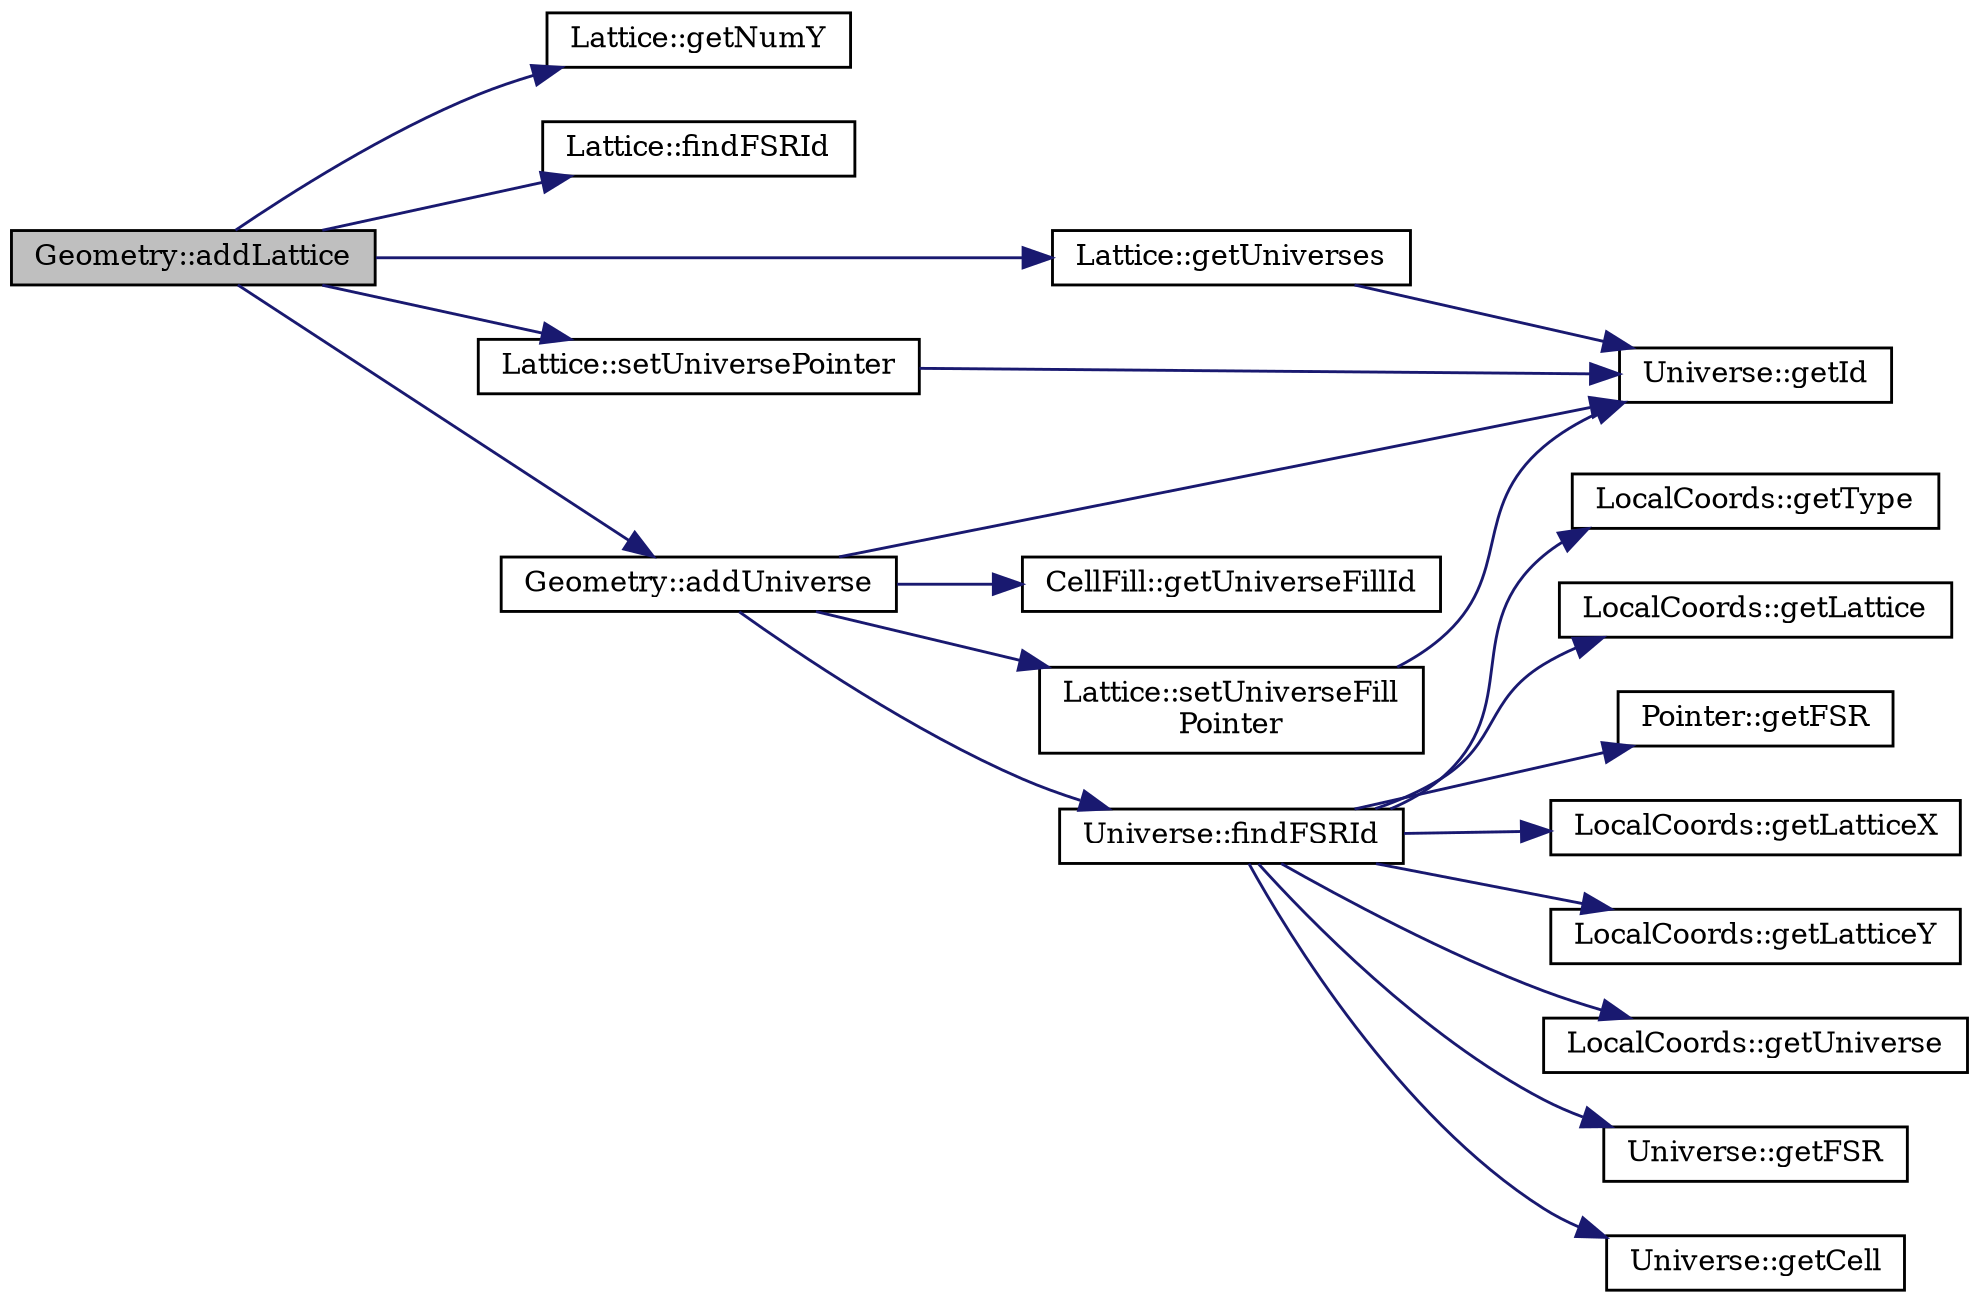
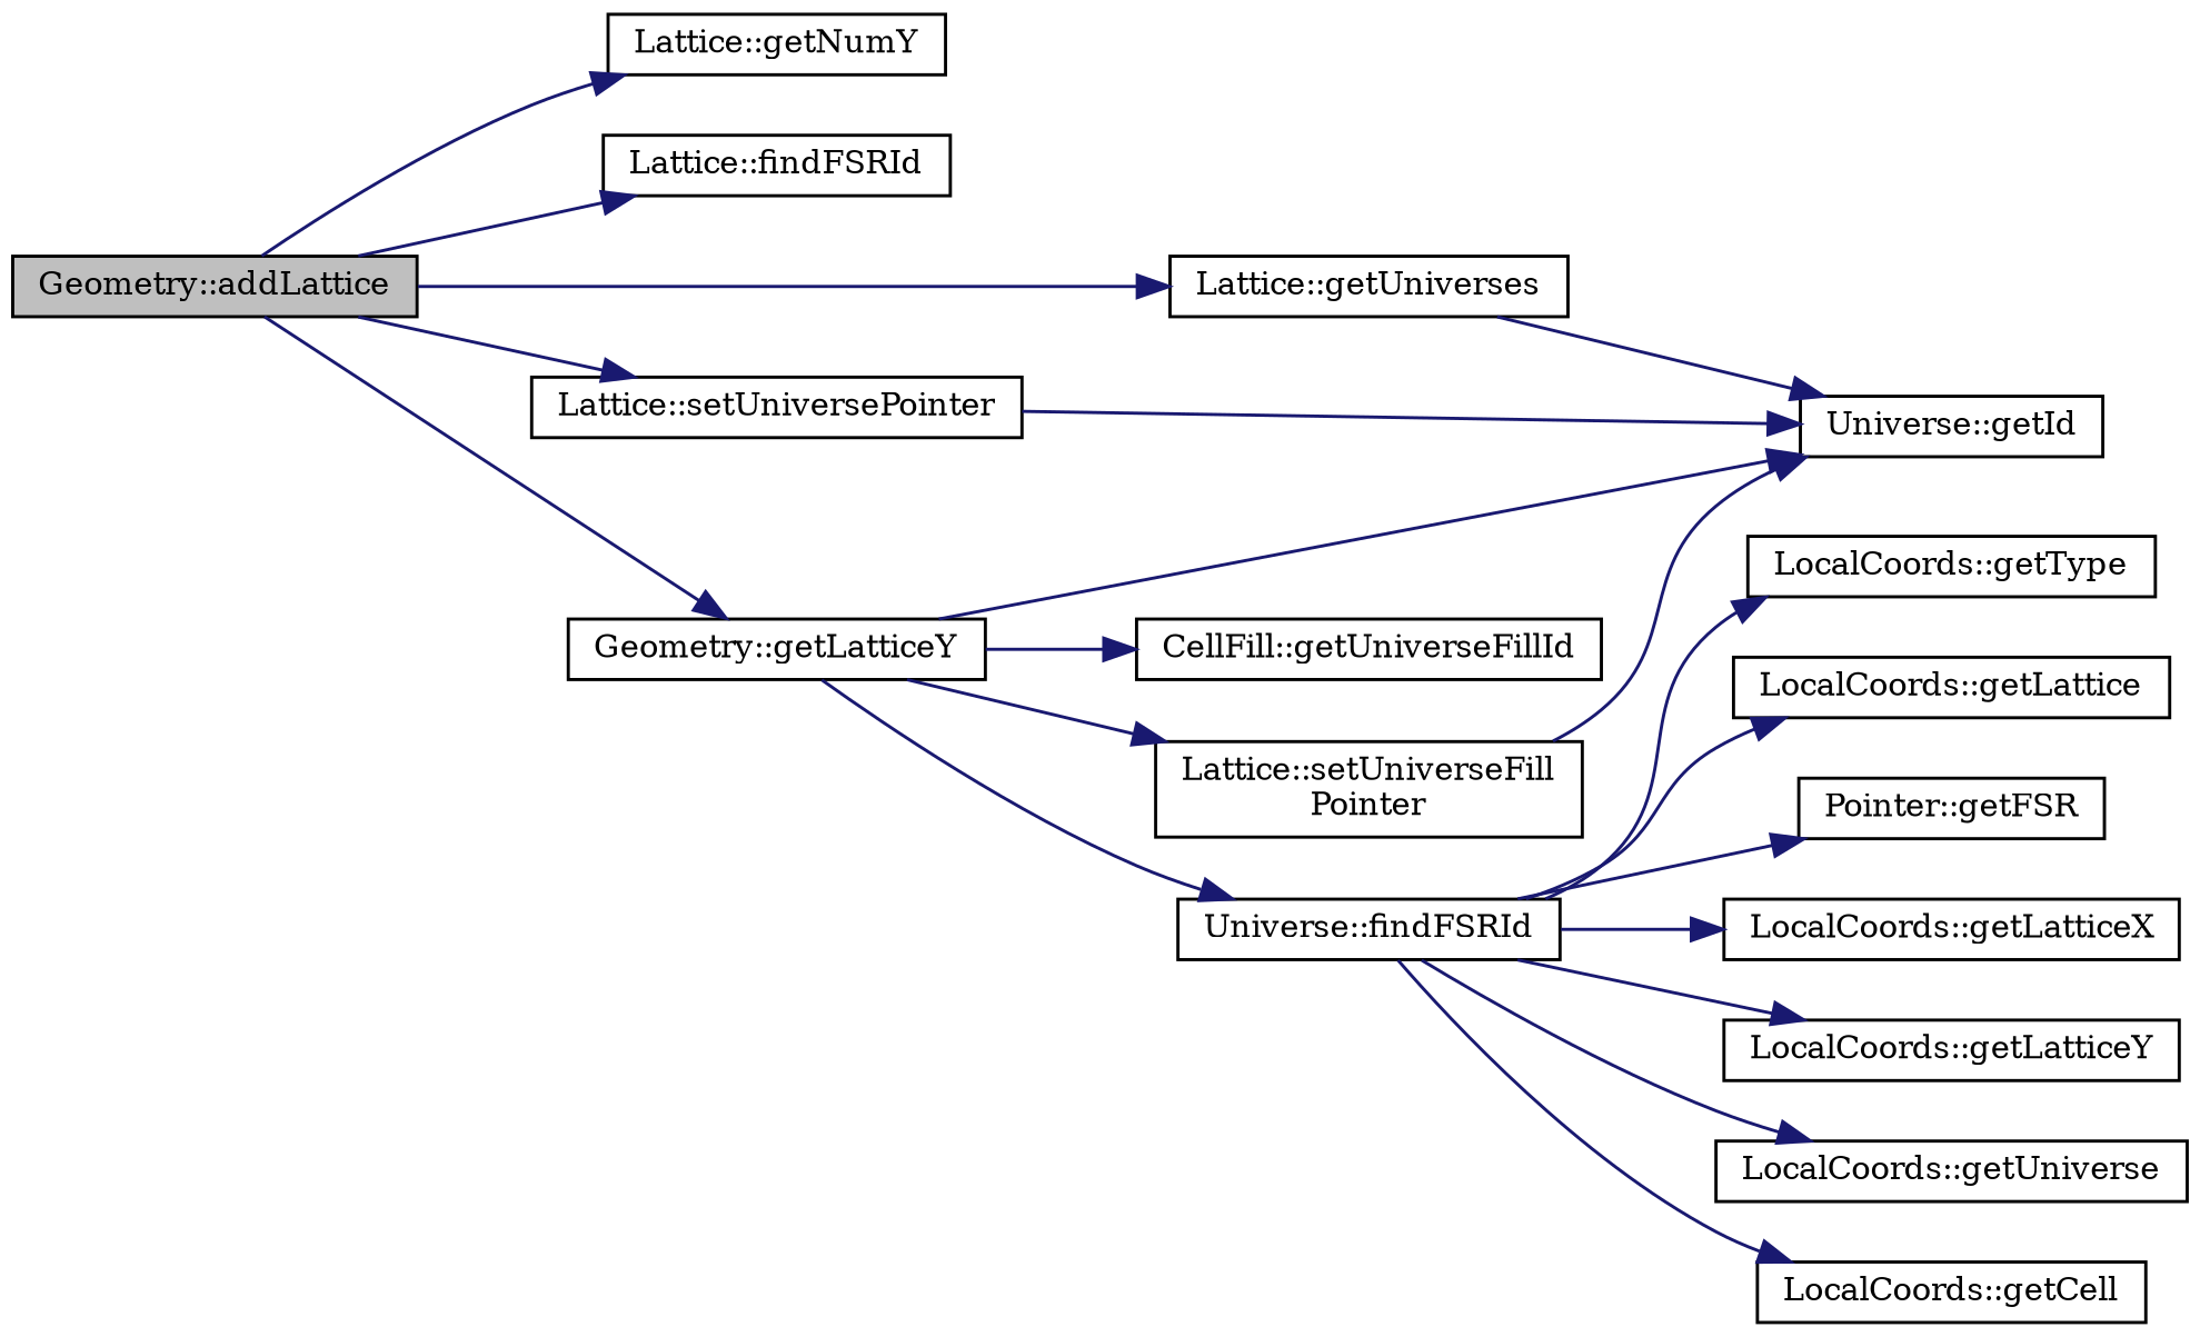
  digraph {
    fontname="DejaVu Serif"
    rankdir=LR
    node [color=black fillcolor=white fontname="DejaVu Serif" fontsize=10 shape=record style=filled]
    edge [color=midnightblue fontname="DejaVu Serif" fontsize=10 labelfontname=Helvetica labelfontsize=10 style=solid]
    n1 [fillcolor=grey75 fontcolor=black height=0.2 label="Geometry::addLattice" width=0.4]
    n2 [height=0.2 label="Lattice::getNumY" width=0.4]
    n3 [height=0.2 label="Lattice::findFSRId" width=0.4]
    n4 [height=0.2 label="Lattice::getUniverses" width=0.4]
    n5 [height=0.2 label="Lattice::setUniversePointer" width=0.4]
-   n6 [height=0.2 label="Geometry::addUniverse" width=0.4]
+   n6 [height=0.2 label="Geometry::getLatticeY" width=0.4]
    n7 [height=0.2 label="Universe::getId" width=0.4]
    n8 [height=0.2 label="CellFill::getUniverseFillId" width=0.4]
    n9 [height=0.2 label="Lattice::setUniverseFill\lPointer" width=0.4]
    n10 [height=0.2 label="Universe::findFSRId" width=0.4]
    n11 [height=0.2 label="LocalCoords::getType" width=0.4]
    n12 [height=0.2 label="LocalCoords::getLattice" width=0.4]
    n13 [height=0.2 label="Pointer::getFSR" width=0.4]
    n14 [height=0.2 label="LocalCoords::getLatticeX" width=0.4]
    n15 [height=0.2 label="LocalCoords::getLatticeY" width=0.4]
    n16 [height=0.2 label="LocalCoords::getUniverse" width=0.4]
-   n17 [height=0.2 label="Universe::getFSR" width=0.4]
-   n18 [height=0.2 label="Universe::getCell" width=0.4]
+   n18 [height=0.2 label="LocalCoords::getCell" width=0.4]
    n1 -> n2
    n1 -> n3
    n1 -> n4
    n1 -> n5
    n1 -> n6
    n4 -> n7
    n5 -> n7
    n6 -> n7
    n6 -> n8
    n6 -> n9
    n6 -> n10
    n9 -> n7
    n10 -> n11
    n10 -> n12
    n10 -> n13
    n10 -> n14
    n10 -> n15
    n10 -> n16
-   n10 -> n17
    n10 -> n18
  }
